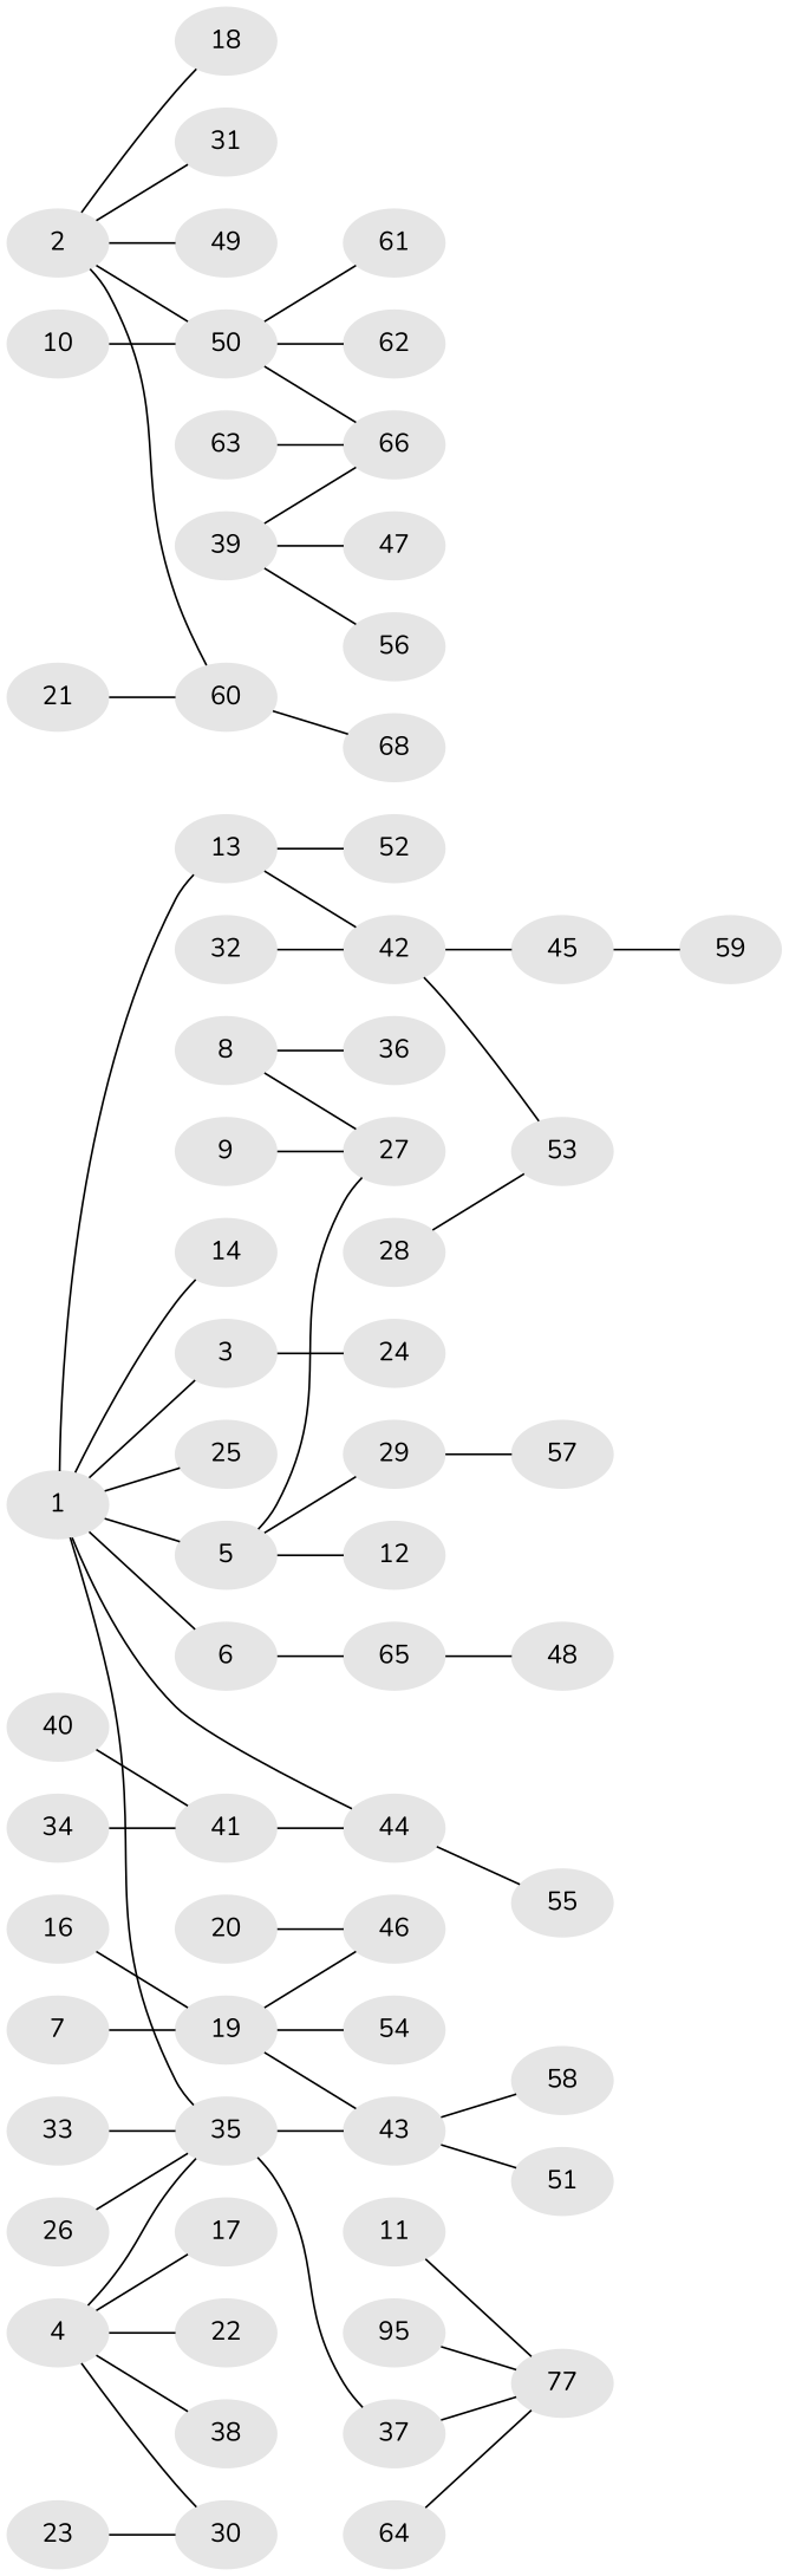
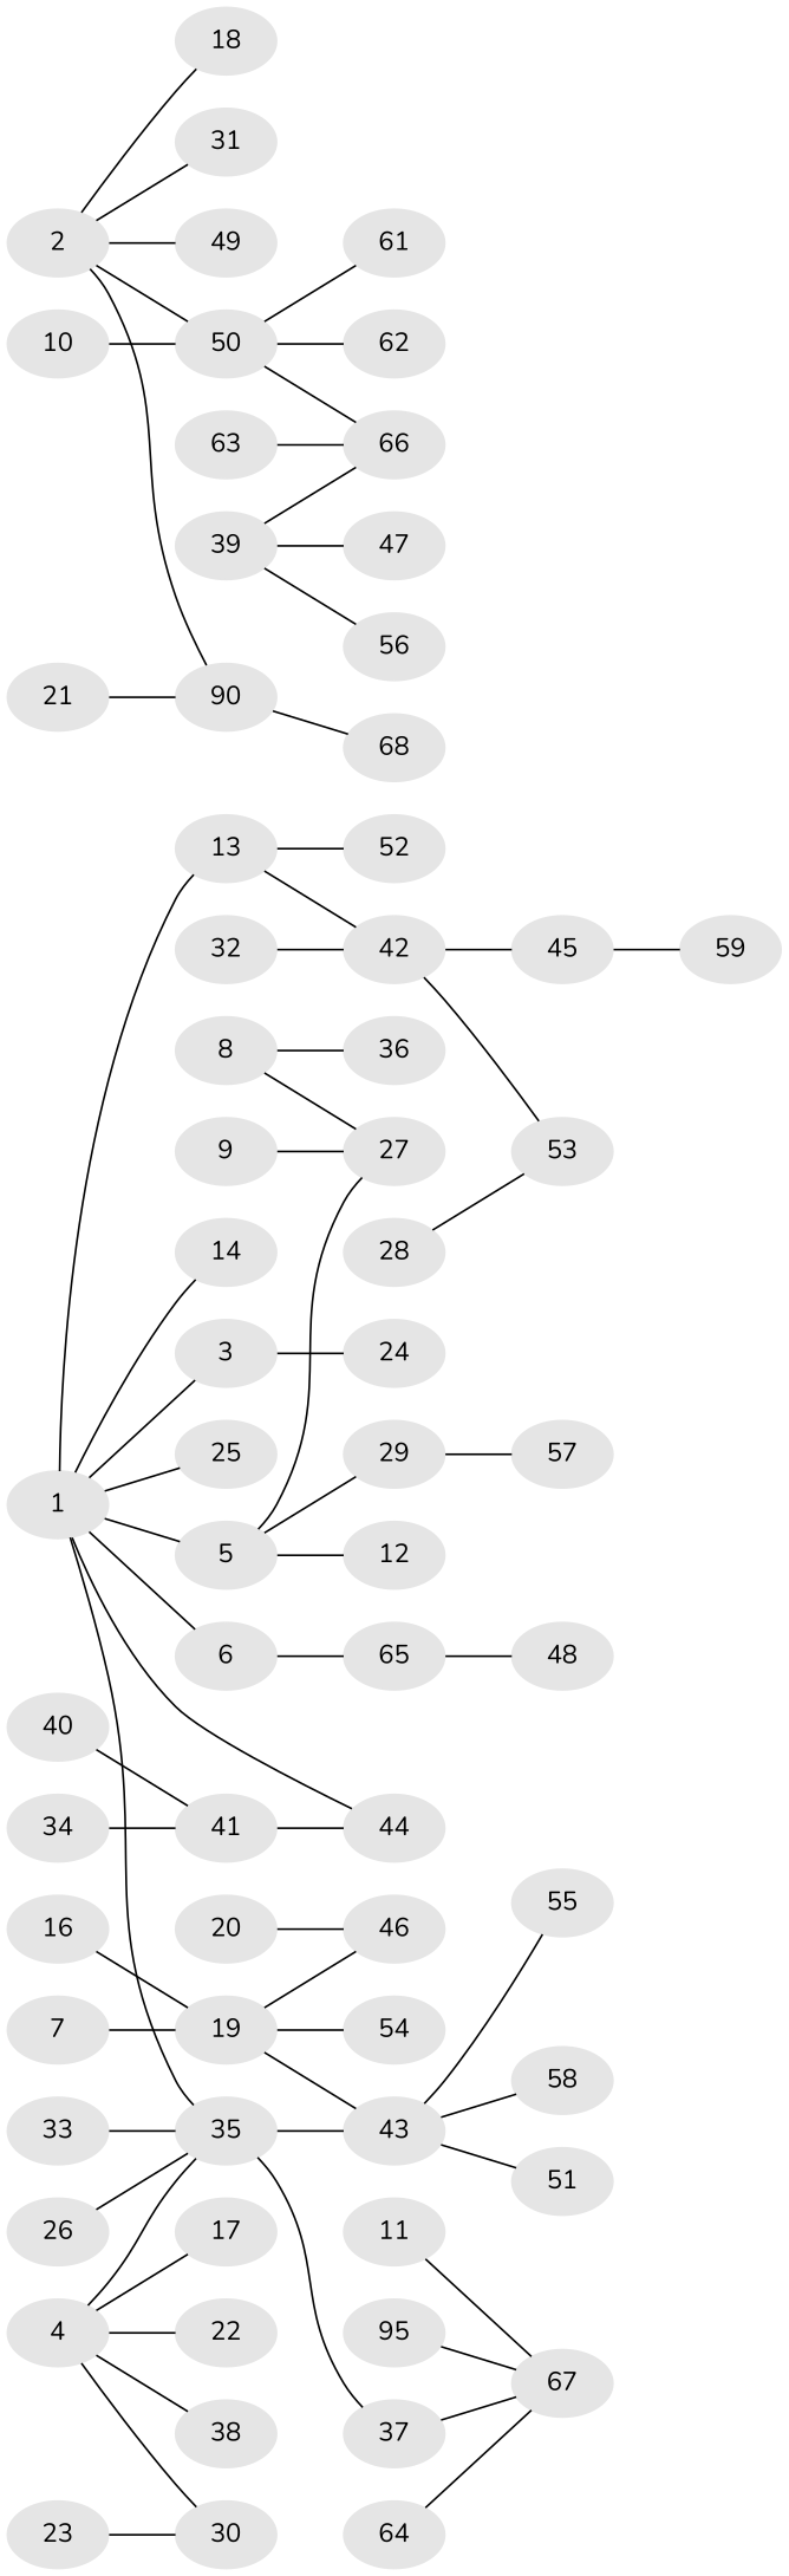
  graph {
    fontname=Nunito
    rankdir=LR
    node [color=gray90 fontname=Nunito style=filled]
    edge [fontname=Nunito weight=1.0]
    1
    3
    5
    6
    13
    14
    25
    35
    44
    2
    18
    31
    49
    50
-   60
+   60 [label=90]
    24
    12
    27
    29
    65
    42
    52
    43
    37
    66
    61
    62
    68
    4
    17
    22
    30
    38
    57
    48
    7
    19
    46
    54
    8
    36
    9
    10
    11
-   67 [label=77]
+   67
    53
    45
    n48 [label=95]
    16
    51
    55
    58
    20
    21
    23
    26
    28
    32
    33
    34
    41
    39
    47
    56
    40
    59
    63
    64
    1 -- 3
    1 -- 5
    1 -- 6
    1 -- 13
    1 -- 14
    1 -- 25
    1 -- 35
    1 -- 44
    3 -- 24
    5 -- 12
    5 -- 27
    5 -- 29
    6 -- 65
    13 -- 42
    13 -- 52
    35 -- 43
    35 -- 37
    2 -- 18
    2 -- 31
    2 -- 49
    2 -- 50
    2 -- 60
    50 -- 66
    50 -- 61
    50 -- 62
    60 -- 68
    29 -- 57
    65 -- 48
    42 -- 53
    42 -- 45
    43 -- 51
-   44 -- 55
+   43 -- 55
    43 -- 58
    37 -- 67
    4 -- 35
    4 -- 17
    4 -- 22
    4 -- 30
    4 -- 38
    7 -- 19
    19 -- 43
    19 -- 46
    19 -- 54
    8 -- 27
    8 -- 36
    9 -- 27
    10 -- 50
    11 -- 67
    45 -- 59
    n48 -- 67
    16 -- 19
    20 -- 46
    21 -- 60
    23 -- 30
    26 -- 35
    28 -- 53
    32 -- 42
    33 -- 35
    34 -- 41
    41 -- 44
    39 -- 66
    39 -- 47
    39 -- 56
    40 -- 41
    63 -- 66
    64 -- 67
  }
